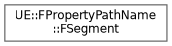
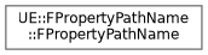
  digraph {
    rankdir=LR
    fontname="DejaVu Sans"
-   n1 [color=grey40 fillcolor=white fontname="DejaVu Sans" fontsize=10 height=0.2 label="UE::FPropertyPathName\l::FSegment" shape=box style=filled width=0.4]
+   n1 [color=grey40 fillcolor=white fontname="DejaVu Sans" fontsize=10 height=0.2 label="UE::FPropertyPathName\l::FPropertyPathName" shape=box style=filled width=0.4]
  }
